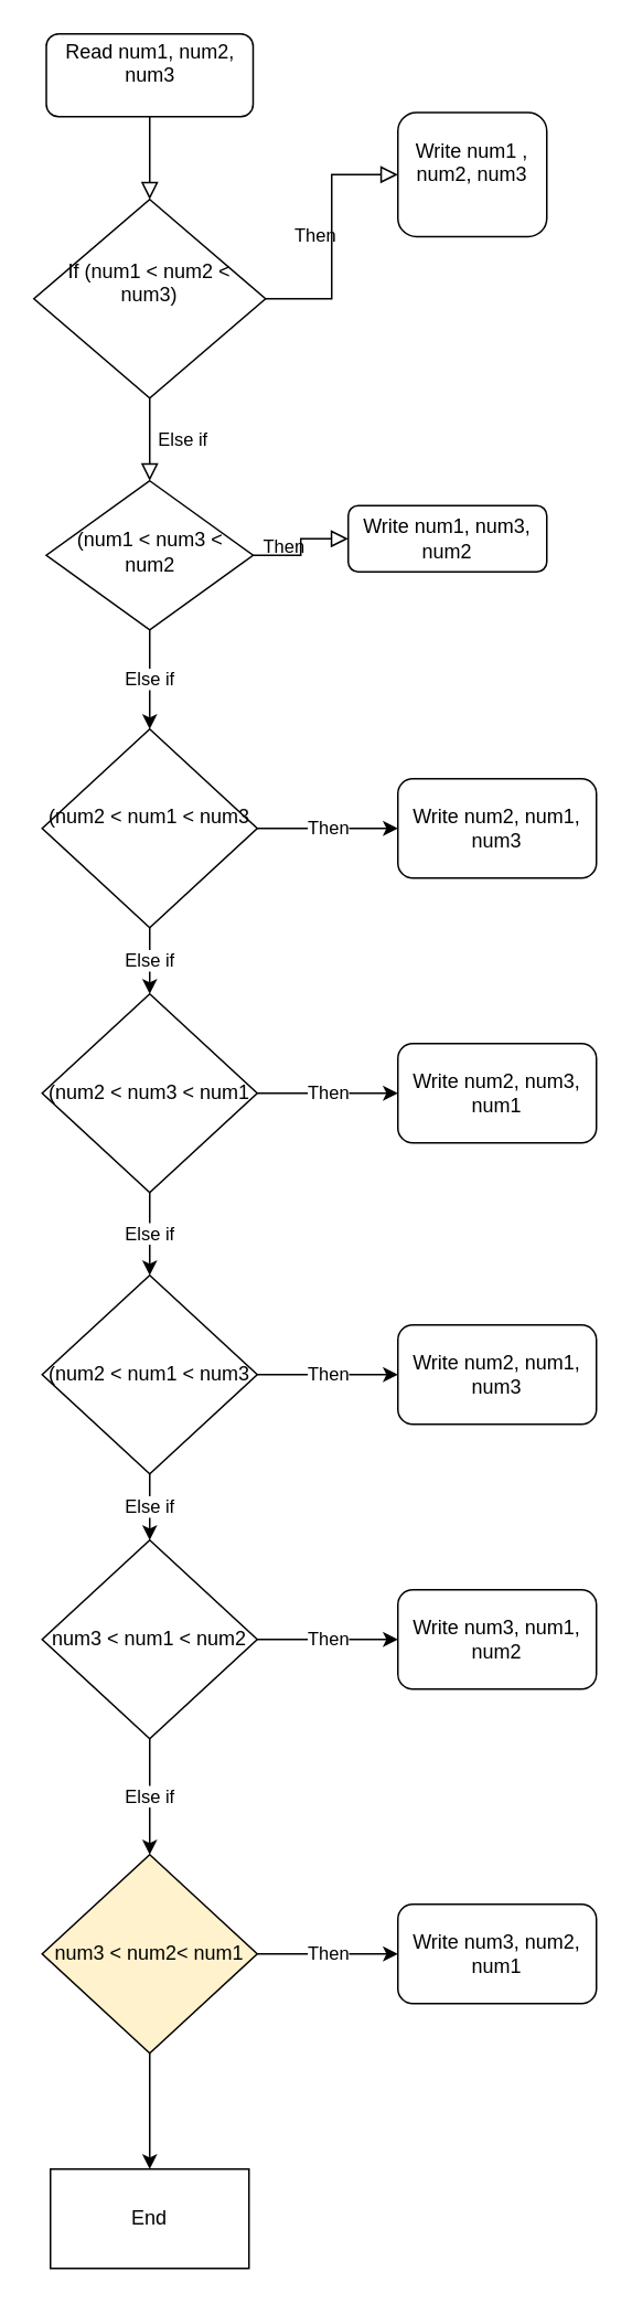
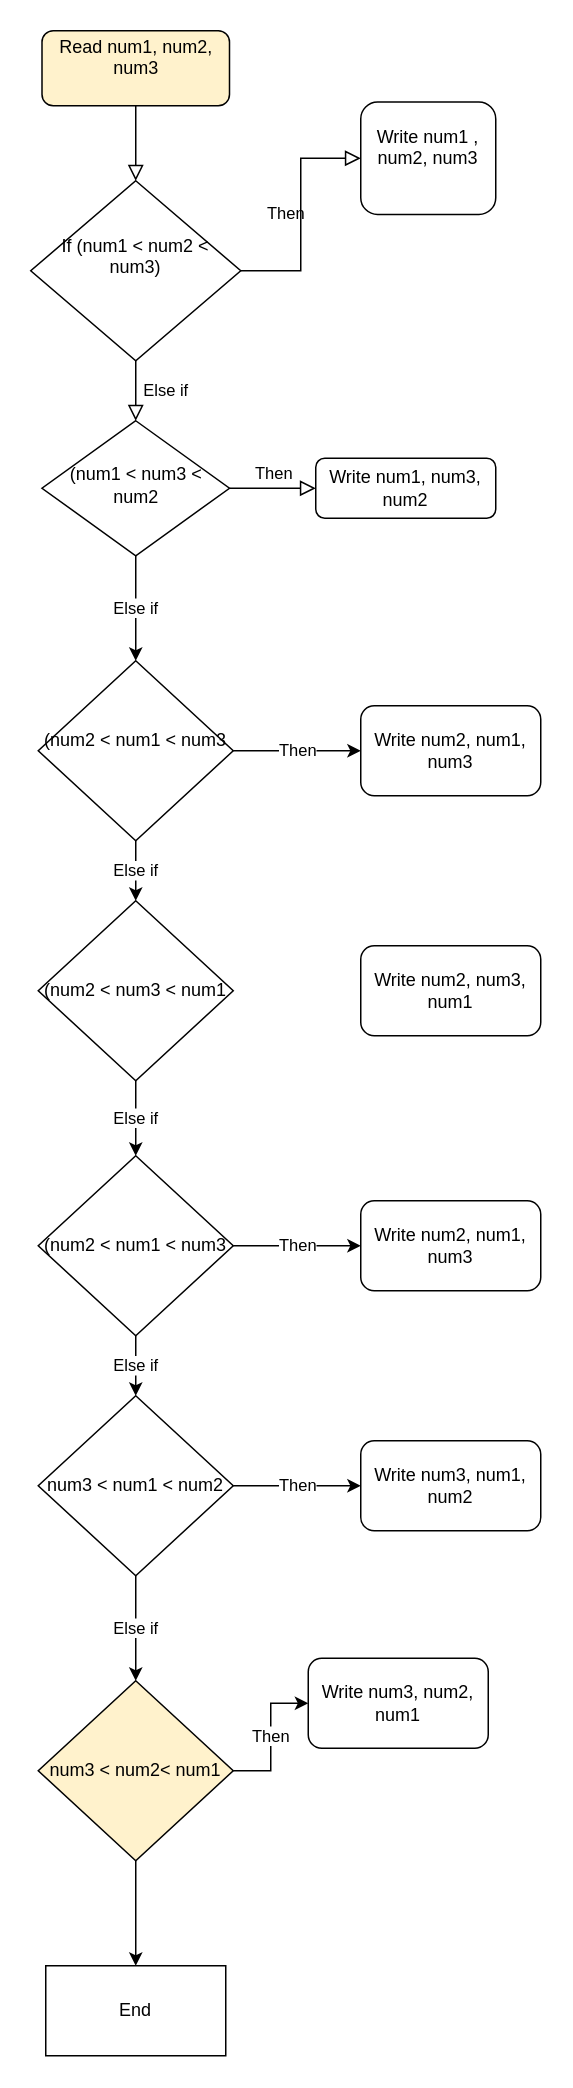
  <mxCell id="0" />
  <mxCell id="1" parent="0" />
  <mxCell id="2" value="" style="rounded=0;html=1;jettySize=auto;orthogonalLoop=1;fontSize=11;endArrow=block;endFill=0;endSize=8;strokeWidth=1;shadow=0;labelBackgroundColor=none;edgeStyle=orthogonalEdgeStyle;" parent="1" source="3" target="6" edge="1"><mxGeometry relative="1" as="geometry" /></mxCell>
- <mxCell id="3" value="&#10;Read num1, num2, num3&#10;&#10;" style="rounded=1;whiteSpace=wrap;html=1;fontSize=12;glass=0;strokeWidth=1;shadow=0;" parent="1" vertex="1"><mxGeometry x="27.5" y="20" width="125" height="50" as="geometry" /></mxCell>
+ <mxCell id="3" value="&#10;Read num1, num2, num3&#10;&#10;" style="rounded=1;whiteSpace=wrap;html=1;fontSize=12;glass=0;strokeWidth=1;shadow=0;fillColor=#fff2cc;" parent="1" vertex="1"><mxGeometry x="27.5" y="20" width="125" height="50" as="geometry" /></mxCell>
  <mxCell id="4" value="Else if" style="rounded=0;html=1;jettySize=auto;orthogonalLoop=1;fontSize=11;endArrow=block;endFill=0;endSize=8;strokeWidth=1;shadow=0;labelBackgroundColor=none;edgeStyle=orthogonalEdgeStyle;" parent="1" source="6" target="10" edge="1"><mxGeometry y="20" relative="1" as="geometry"><mxPoint as="offset" /></mxGeometry></mxCell>
  <mxCell id="5" value="Then" style="edgeStyle=orthogonalEdgeStyle;rounded=0;html=1;jettySize=auto;orthogonalLoop=1;fontSize=11;endArrow=block;endFill=0;endSize=8;strokeWidth=1;shadow=0;labelBackgroundColor=none;" parent="1" source="6" target="7" edge="1"><mxGeometry y="10" relative="1" as="geometry"><mxPoint as="offset" /></mxGeometry></mxCell>
  <mxCell id="6" value="&#10;If (num1 &amp;lt; num2 &amp;lt; num3)&#10;&#10;" style="rhombus;whiteSpace=wrap;html=1;shadow=0;fontFamily=Helvetica;fontSize=12;align=center;strokeWidth=1;spacing=6;spacingTop=-4;" parent="1" vertex="1"><mxGeometry x="20" y="120" width="140" height="120" as="geometry" /></mxCell>
  <mxCell id="7" value="&#10;Write num1 , num2, num3&#10;&#10;" style="rounded=1;whiteSpace=wrap;html=1;fontSize=12;glass=0;strokeWidth=1;shadow=0;direction=south;" parent="1" vertex="1"><mxGeometry x="240" y="67.5" width="90" height="75" as="geometry" /></mxCell>
  <mxCell id="8" value="Then" style="edgeStyle=orthogonalEdgeStyle;rounded=0;html=1;jettySize=auto;orthogonalLoop=1;fontSize=11;endArrow=block;endFill=0;endSize=8;strokeWidth=1;shadow=0;labelBackgroundColor=none;" parent="1" source="10" target="11" edge="1"><mxGeometry y="10" relative="1" as="geometry"><mxPoint as="offset" /></mxGeometry></mxCell>
  <mxCell id="9" value="Else if" style="edgeStyle=orthogonalEdgeStyle;rounded=0;orthogonalLoop=1;jettySize=auto;html=1;" edge="1" parent="1" source="10" target="15"><mxGeometry relative="1" as="geometry" /></mxCell>
- <mxCell id="10" value="(num1 &amp;lt; num3 &amp;lt; num2" style="rhombus;whiteSpace=wrap;html=1;shadow=0;fontFamily=Helvetica;fontSize=12;align=center;strokeWidth=1;spacing=6;spacingTop=-4;" parent="1" vertex="1"><mxGeometry x="27.5" y="290" width="125" height="90" as="geometry" /></mxCell>
+ <mxCell id="10" value="(num1 &amp;lt; num3 &amp;lt; num2" style="rhombus;whiteSpace=wrap;html=1;shadow=0;fontFamily=Helvetica;fontSize=12;align=center;strokeWidth=1;spacing=6;spacingTop=-4;" parent="1" vertex="1"><mxGeometry x="27.5" y="280" width="125" height="90" as="geometry" /></mxCell>
  <mxCell id="11" value="Write num1, num3, num2" style="rounded=1;whiteSpace=wrap;html=1;fontSize=12;glass=0;strokeWidth=1;shadow=0;" parent="1" vertex="1"><mxGeometry x="210" y="305" width="120" height="40" as="geometry" /></mxCell>
  <mxCell id="12" style="edgeStyle=orthogonalEdgeStyle;rounded=0;orthogonalLoop=1;jettySize=auto;html=1;exitX=0.5;exitY=1;exitDx=0;exitDy=0;" edge="1" parent="1" source="3" target="3"><mxGeometry relative="1" as="geometry" /></mxCell>
  <mxCell id="13" value="Else if" style="edgeStyle=orthogonalEdgeStyle;rounded=0;orthogonalLoop=1;jettySize=auto;html=1;" edge="1" parent="1" source="15" target="18"><mxGeometry relative="1" as="geometry" /></mxCell>
  <mxCell id="14" value="Then" style="edgeStyle=orthogonalEdgeStyle;rounded=0;orthogonalLoop=1;jettySize=auto;html=1;" edge="1" parent="1" source="15" target="28"><mxGeometry relative="1" as="geometry" /></mxCell>
  <mxCell id="15" value="&#10;(num2 &amp;lt; num1 &amp;lt; num3&#10;&#10;" style="rhombus;whiteSpace=wrap;html=1;" vertex="1" parent="1"><mxGeometry x="25" y="440" width="130" height="120" as="geometry" /></mxCell>
  <mxCell id="16" value="Else if" style="edgeStyle=orthogonalEdgeStyle;rounded=0;orthogonalLoop=1;jettySize=auto;html=1;" edge="1" parent="1" source="18" target="21"><mxGeometry relative="1" as="geometry" /></mxCell>
- <mxCell id="17" value="Then" style="edgeStyle=orthogonalEdgeStyle;rounded=0;orthogonalLoop=1;jettySize=auto;html=1;" edge="1" parent="1" source="18" target="29"><mxGeometry relative="1" as="geometry" /></mxCell>
  <mxCell id="18" value="(num2 &amp;lt; num3 &amp;lt; num1" style="rhombus;whiteSpace=wrap;html=1;" vertex="1" parent="1"><mxGeometry x="25" y="600" width="130" height="120" as="geometry" /></mxCell>
  <mxCell id="19" value="Else if" style="edgeStyle=orthogonalEdgeStyle;rounded=0;orthogonalLoop=1;jettySize=auto;html=1;" edge="1" parent="1" source="21" target="24"><mxGeometry relative="1" as="geometry" /></mxCell>
  <mxCell id="20" value="Then" style="edgeStyle=orthogonalEdgeStyle;rounded=0;orthogonalLoop=1;jettySize=auto;html=1;" edge="1" parent="1" source="21" target="30"><mxGeometry relative="1" as="geometry" /></mxCell>
  <mxCell id="21" value="(num2 &amp;lt; num1 &amp;lt; num3" style="rhombus;whiteSpace=wrap;html=1;" vertex="1" parent="1"><mxGeometry x="25" y="770" width="130" height="120" as="geometry" /></mxCell>
  <mxCell id="22" value="Else if" style="edgeStyle=orthogonalEdgeStyle;rounded=0;orthogonalLoop=1;jettySize=auto;html=1;" edge="1" parent="1" source="24" target="27"><mxGeometry relative="1" as="geometry" /></mxCell>
  <mxCell id="23" value="Then" style="edgeStyle=orthogonalEdgeStyle;rounded=0;orthogonalLoop=1;jettySize=auto;html=1;" edge="1" parent="1" source="24" target="31"><mxGeometry relative="1" as="geometry" /></mxCell>
  <mxCell id="24" value="num3 &amp;lt; num1 &amp;lt; num2" style="rhombus;whiteSpace=wrap;html=1;" vertex="1" parent="1"><mxGeometry x="25" y="930" width="130" height="120" as="geometry" /></mxCell>
  <mxCell id="25" value="Then" style="edgeStyle=orthogonalEdgeStyle;rounded=0;orthogonalLoop=1;jettySize=auto;html=1;" edge="1" parent="1" source="27" target="32"><mxGeometry relative="1" as="geometry" /></mxCell>
  <mxCell id="26" value="" style="edgeStyle=orthogonalEdgeStyle;rounded=0;orthogonalLoop=1;jettySize=auto;html=1;" edge="1" parent="1" source="27" target="33"><mxGeometry relative="1" as="geometry" /></mxCell>
  <mxCell id="27" value="num3 &amp;lt; num2&amp;lt; num1" style="rhombus;whiteSpace=wrap;html=1;fillColor=#fff2cc;" vertex="1" parent="1"><mxGeometry x="25" y="1120" width="130" height="120" as="geometry" /></mxCell>
  <mxCell id="28" value="Write num2, num1, num3" style="rounded=1;whiteSpace=wrap;html=1;" vertex="1" parent="1"><mxGeometry x="240" y="470" width="120" height="60" as="geometry" /></mxCell>
  <mxCell id="29" value="Write num2, num3, num1" style="rounded=1;whiteSpace=wrap;html=1;" vertex="1" parent="1"><mxGeometry x="240" y="630" width="120" height="60" as="geometry" /></mxCell>
  <mxCell id="30" value="Write num2, num1, num3" style="rounded=1;whiteSpace=wrap;html=1;" vertex="1" parent="1"><mxGeometry x="240" y="800" width="120" height="60" as="geometry" /></mxCell>
  <mxCell id="31" value="&lt;span style=&quot;&quot;&gt;Write num3, num1, num2&lt;/span&gt;" style="rounded=1;whiteSpace=wrap;html=1;" vertex="1" parent="1"><mxGeometry x="240" y="960" width="120" height="60" as="geometry" /></mxCell>
- <mxCell id="32" value="&lt;span style=&quot;&quot;&gt;Write num3, num2, num1&lt;/span&gt;" style="rounded=1;whiteSpace=wrap;html=1;" vertex="1" parent="1"><mxGeometry x="240" y="1150" width="120" height="60" as="geometry" /></mxCell>
+ <mxCell id="32" value="&lt;span style=&quot;&quot;&gt;Write num3, num2, num1&lt;/span&gt;" style="rounded=1;whiteSpace=wrap;html=1;" vertex="1" parent="1"><mxGeometry x="205" y="1105" width="120" height="60" as="geometry" /></mxCell>
  <mxCell id="33" value="End" style="whiteSpace=wrap;html=1;" vertex="1" parent="1"><mxGeometry x="30" y="1310" width="120" height="60" as="geometry" /></mxCell>
